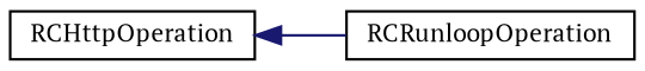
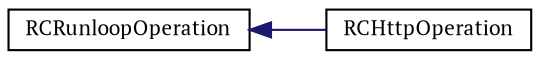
  digraph {
    rankdir=LR
    fontname="PT Serif"
    node [color=black fillcolor=white fontname="PT Serif" fontsize=10 shape=record style=filled]
    n1 [height=0.2 label=RCRunloopOperation width=0.4]
    n2 [height=0.2 label=RCHttpOperation width=0.4]
-   n2 -> n1 [color=midnightblue dir=back fontname="PT Serif" fontsize=10 labelfontname=Helvetica labelfontsize=10 style=solid]
+   n1 -> n2 [color=midnightblue dir=back fontname="PT Serif" fontsize=10 labelfontname=Helvetica labelfontsize=10 style=solid]
  }
